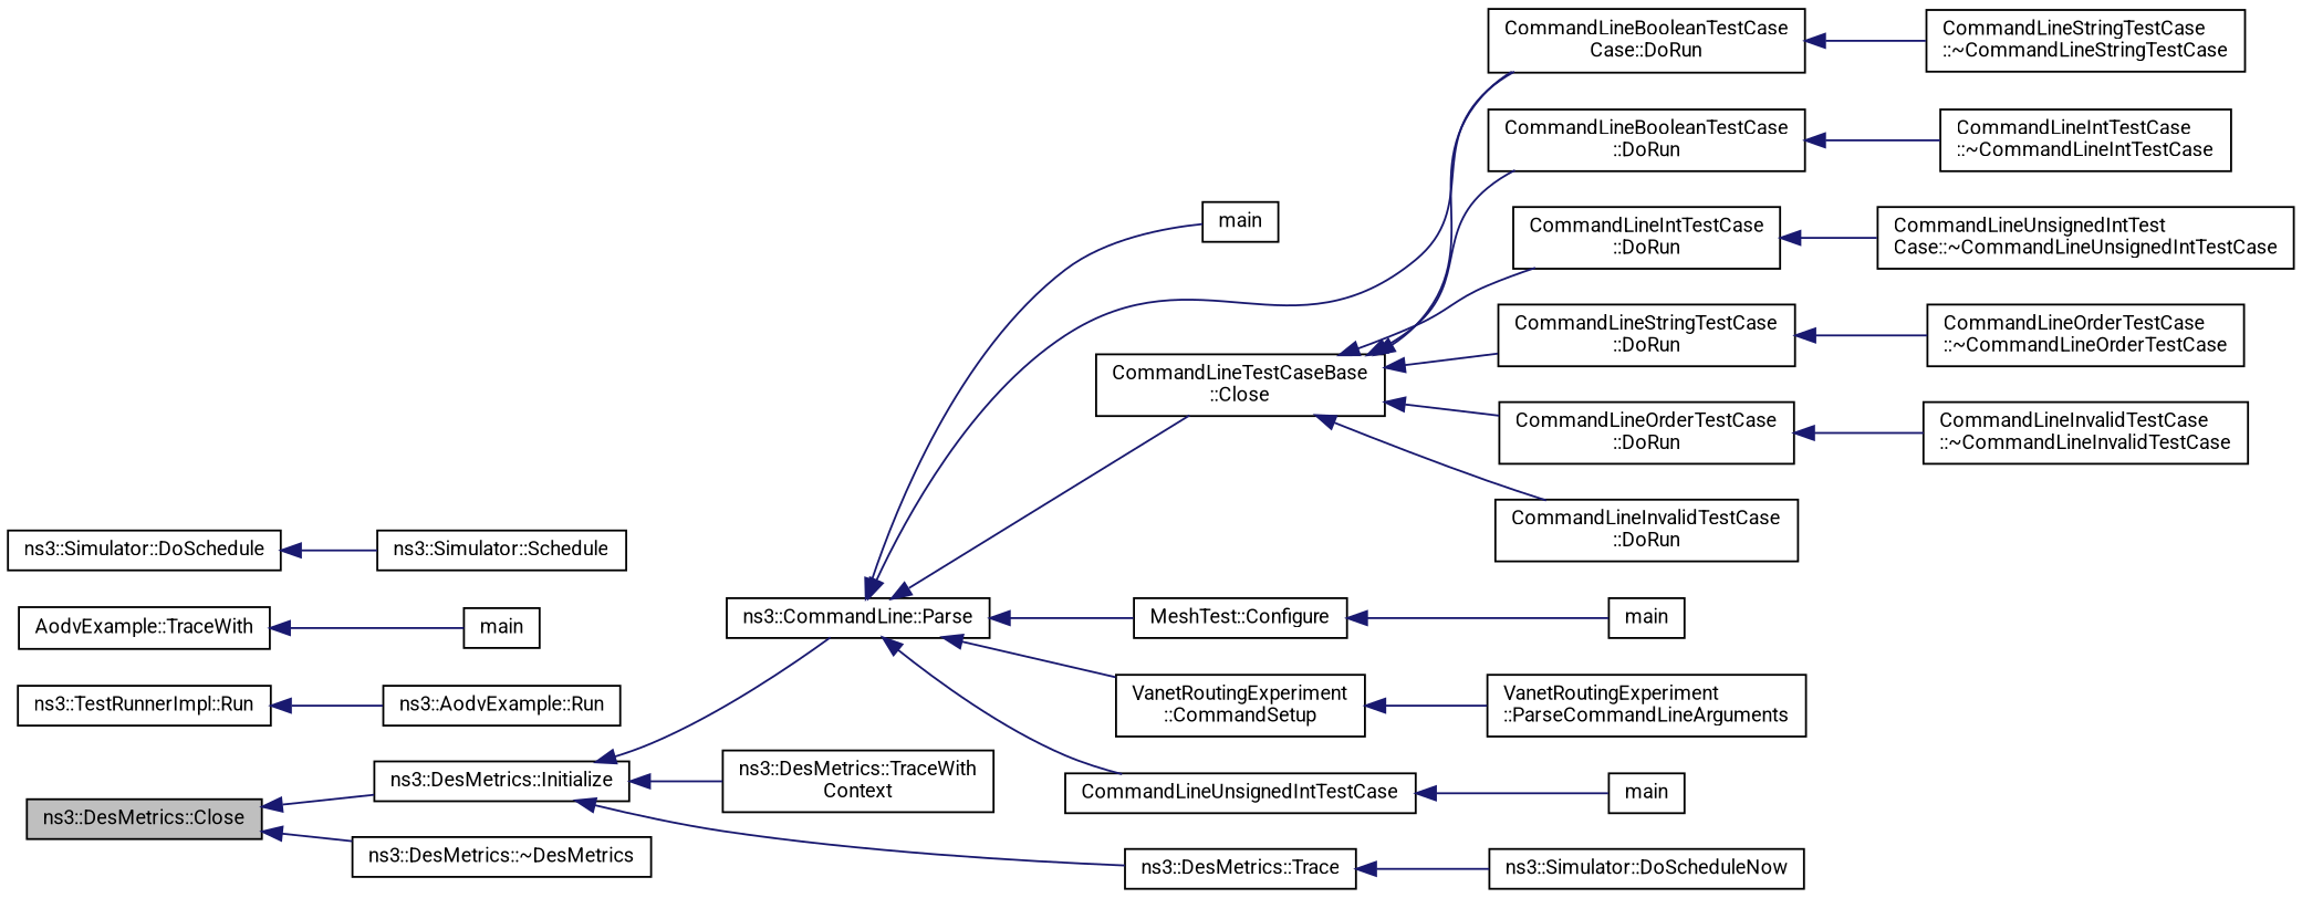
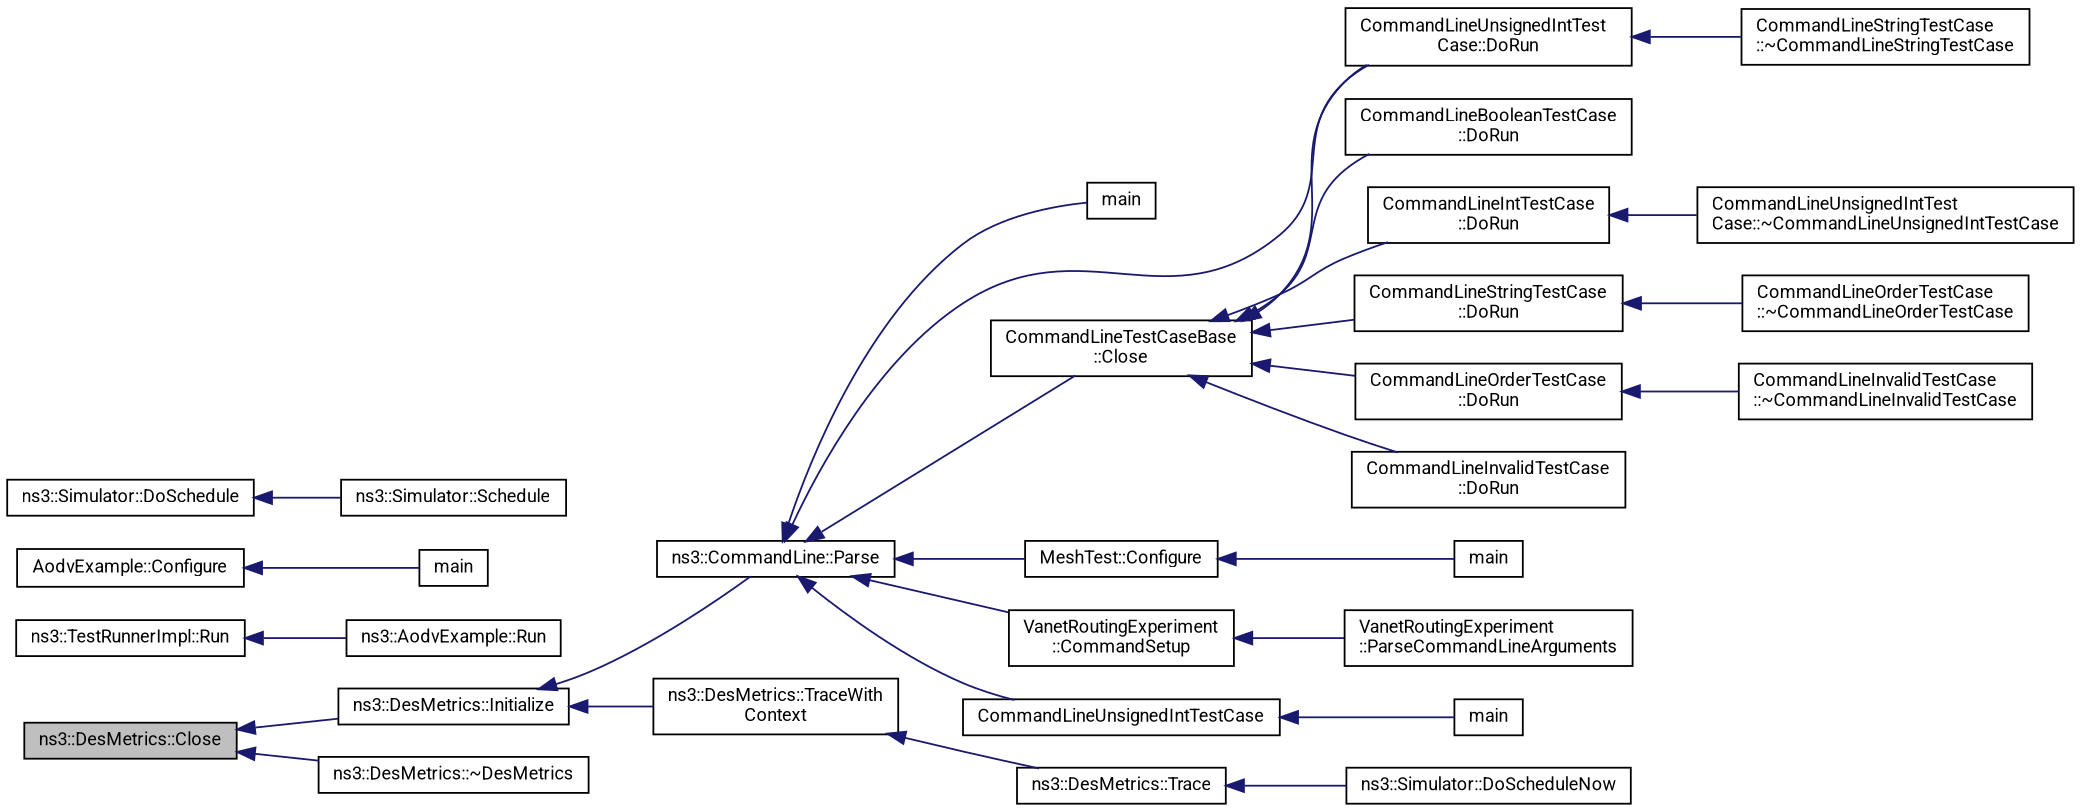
  digraph {
    fontname=Roboto
    rankdir=LR
    node [color=black fillcolor=white fontname=Roboto fontsize=10 shape=record style=filled]
    edge [color=midnightblue dir=back fontname=Roboto fontsize=10 labelfontname=Helvetica labelfontsize=10 style=solid]
    n1 [fillcolor=grey75 fontcolor=black height=0.2 label="ns3::DesMetrics::Close" width=0.4]
    n2 [height=0.2 label="ns3::DesMetrics::Initialize" width=0.4]
    n3 [height=0.2 label="ns3::DesMetrics::~DesMetrics" width=0.4]
    n4 [height=0.2 label="ns3::CommandLine::Parse" width=0.4]
    n5 [height=0.2 label="ns3::DesMetrics::TraceWith\lContext" width=0.4]
    n6 [height=0.2 label=main width=0.4]
    n7 [height=0.2 label="CommandLineTestCaseBase\l::Close" width=0.4]
    n8 [height=0.2 label="MeshTest::Configure" width=0.4]
    n9 [height=0.2 label="VanetRoutingExperiment\l::CommandSetup" width=0.4]
    n10 [height=0.2 label=CommandLineUnsignedIntTestCase width=0.4]
-   n11 [height=0.2 label="CommandLineBooleanTestCase\lCase::DoRun" width=0.4]
+   n11 [height=0.2 label="CommandLineUnsignedIntTest\lCase::DoRun" width=0.4]
    n12 [height=0.2 label="ns3::DesMetrics::Trace" width=0.4]
    n13 [height=0.2 label="ns3::TestRunnerImpl::Run" width=0.4]
    n14 [height=0.2 label="ns3::AodvExample::Run" width=0.4]
-   n15 [height=0.2 label="AodvExample::TraceWith" width=0.4]
+   n15 [height=0.2 label="AodvExample::Configure" width=0.4]
    n16 [height=0.2 label=main width=0.4]
    n17 [height=0.2 label="CommandLineBooleanTestCase\l::DoRun" width=0.4]
    n18 [height=0.2 label="CommandLineIntTestCase\l::DoRun" width=0.4]
    n19 [height=0.2 label="CommandLineStringTestCase\l::DoRun" width=0.4]
    n20 [height=0.2 label="CommandLineOrderTestCase\l::DoRun" width=0.4]
    n21 [height=0.2 label="CommandLineInvalidTestCase\l::DoRun" width=0.4]
    n22 [height=0.2 label=main width=0.4]
    n23 [height=0.2 label="VanetRoutingExperiment\l::ParseCommandLineArguments" width=0.4]
    n24 [height=0.2 label=main width=0.4]
-   n25 [height=0.2 label="CommandLineIntTestCase\l::~CommandLineIntTestCase" width=0.4]
    n26 [height=0.2 label="CommandLineUnsignedIntTest\lCase::~CommandLineUnsignedIntTestCase" width=0.4]
    n27 [height=0.2 label="CommandLineStringTestCase\l::~CommandLineStringTestCase" width=0.4]
    n28 [height=0.2 label="CommandLineOrderTestCase\l::~CommandLineOrderTestCase" width=0.4]
    n29 [height=0.2 label="CommandLineInvalidTestCase\l::~CommandLineInvalidTestCase" width=0.4]
    n30 [height=0.2 label="ns3::Simulator::DoScheduleNow" width=0.4]
    n31 [height=0.2 label="ns3::Simulator::DoSchedule" width=0.4]
    n32 [height=0.2 label="ns3::Simulator::Schedule" width=0.4]
    n1 -> n2
    n1 -> n3
    n2 -> n4
    n2 -> n5
    n4 -> n6
    n4 -> n7
    n4 -> n8
    n4 -> n9
    n4 -> n10
    n4 -> n11
-   n2 -> n12
+   n5 -> n12
    n7 -> n11
    n7 -> n17
    n7 -> n18
    n7 -> n19
    n7 -> n20
    n7 -> n21
    n8 -> n22
    n9 -> n23
    n10 -> n24
    n11 -> n27
    n12 -> n30
    n13 -> n14
    n15 -> n16
-   n17 -> n25
    n18 -> n26
    n19 -> n28
    n20 -> n29
    n31 -> n32
  }
